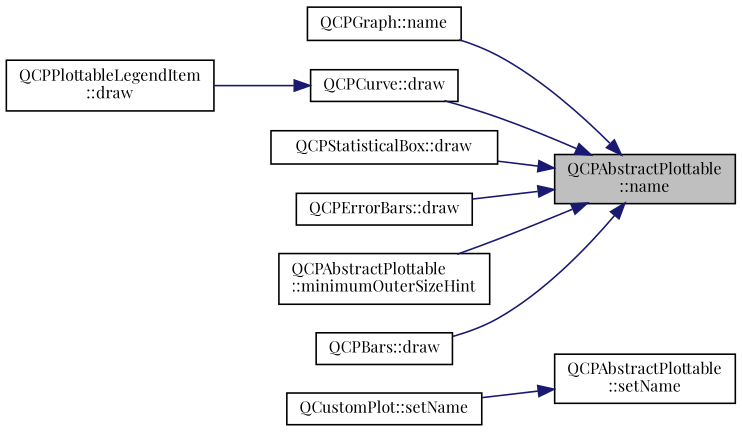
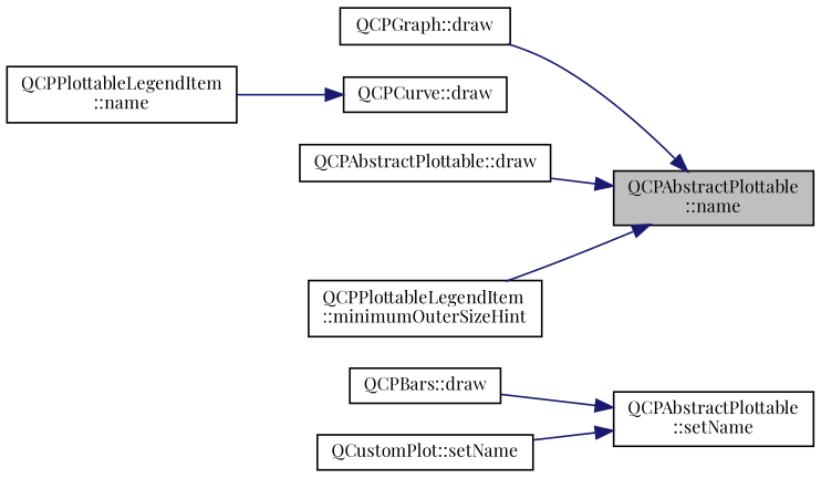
  digraph {
    fontname="Playfair Display"
    rankdir=RL
    node [color=black fillcolor=white fontname="Playfair Display" fontsize=10 shape=record style=filled]
    edge [color=midnightblue dir=back fontname="Playfair Display" fontsize=10 labelfontname=Helvetica labelfontsize=10 style=solid]
    n1 [fillcolor=grey75 fontcolor=black height=0.2 label="QCPAbstractPlottable\l::name" width=0.4]
-   n2 [height=0.2 label="QCPGraph::name" width=0.4]
+   n2 [height=0.2 label="QCPGraph::draw" width=0.4]
    n3 [height=0.2 label="QCPCurve::draw" width=0.4]
    n4 [height=0.2 label="QCPBars::draw" width=0.4]
-   n5 [height=0.2 label="QCPStatisticalBox::draw" width=0.4]
-   n6 [height=0.2 label="QCPErrorBars::draw" width=0.4]
-   n7 [height=0.2 label="QCPAbstractPlottable\l::minimumOuterSizeHint" width=0.4]
-   n8 [height=0.2 label="QCPPlottableLegendItem\l::draw" width=0.4]
+   n5 [height=0.2 label="QCPAbstractPlottable::draw" width=0.4]
+   n7 [height=0.2 label="QCPPlottableLegendItem\l::minimumOuterSizeHint" width=0.4]
+   n8 [height=0.2 label="QCPPlottableLegendItem\l::name" width=0.4]
    n9 [height=0.2 label="QCPAbstractPlottable\l::setName" width=0.4]
    n10 [height=0.2 label="QCustomPlot::setName" width=0.4]
    n1 -> n2
-   n1 -> n3
-   n1 -> n4
+   n9 -> n4
    n1 -> n5
-   n1 -> n6
    n1 -> n7
    n3 -> n8
    n9 -> n10
  }
